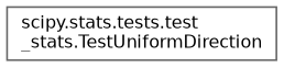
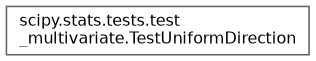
  digraph {
    rankdir=LR
-   n1 [color=grey40 fillcolor=white fontname=Helvetica fontsize=10 height=0.2 label="scipy.stats.tests.test\l_stats.TestUniformDirection" shape=box style=filled width=0.4]
+   n1 [color=grey40 fillcolor=white fontname=Helvetica fontsize=10 height=0.2 label="scipy.stats.tests.test\l_multivariate.TestUniformDirection" shape=box style=filled width=0.4]
  }
